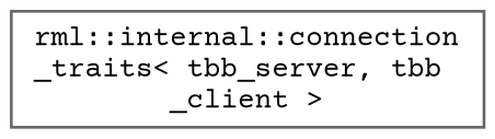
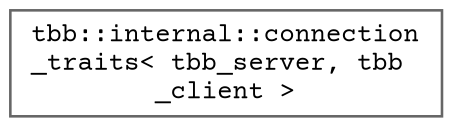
  digraph {
    rankdir=TB
    fontname="Courier Prime"
-   n1 [color=grey40 fillcolor=white fontname="Courier Prime" fontsize=10 height=0.2 label="rml::internal::connection\l_traits\< tbb_server, tbb\l_client \>" shape=box style=filled width=0.4]
+   n1 [color=grey40 fillcolor=white fontname="Courier Prime" fontsize=10 height=0.2 label="tbb::internal::connection\l_traits\< tbb_server, tbb\l_client \>" shape=box style=filled width=0.4]
  }
